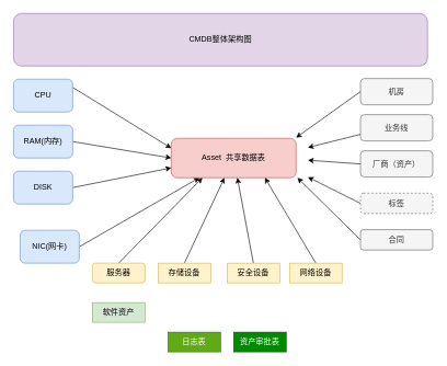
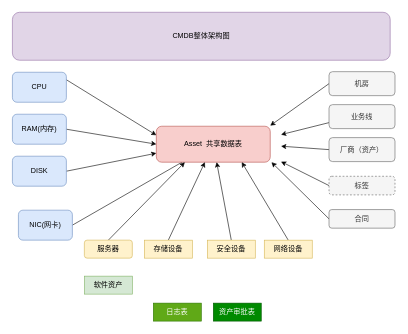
  <mxCell id="0" />
  <mxCell id="1" parent="0" />
  <mxCell id="2" value="CMDB整体架构图" style="rounded=1;whiteSpace=wrap;html=1;fillColor=#e1d5e7;strokeColor=#9673a6;" parent="1" vertex="1"><mxGeometry x="20" y="20" width="630" height="80" as="geometry" /></mxCell>
  <mxCell id="3" style="rounded=0;orthogonalLoop=1;jettySize=auto;html=1;exitX=1;exitY=0.25;exitDx=0;exitDy=0;entryX=0;entryY=0.25;entryDx=0;entryDy=0;" parent="1" source="4" target="11" edge="1"><mxGeometry relative="1" as="geometry" /></mxCell>
  <mxCell id="4" value="CPU" style="rounded=1;whiteSpace=wrap;html=1;fillColor=#dae8fc;strokeColor=#6c8ebf;" parent="1" vertex="1"><mxGeometry x="20" y="120" width="90" height="50" as="geometry" /></mxCell>
  <mxCell id="5" style="edgeStyle=none;rounded=0;orthogonalLoop=1;jettySize=auto;html=1;exitX=1;exitY=0.5;exitDx=0;exitDy=0;entryX=0;entryY=0.5;entryDx=0;entryDy=0;" parent="1" source="6" target="11" edge="1"><mxGeometry relative="1" as="geometry" /></mxCell>
  <mxCell id="6" value="RAM(内存)" style="rounded=1;whiteSpace=wrap;html=1;fillColor=#dae8fc;strokeColor=#6c8ebf;" parent="1" vertex="1"><mxGeometry x="20" y="190" width="90" height="50" as="geometry" /></mxCell>
  <mxCell id="7" style="edgeStyle=none;rounded=0;orthogonalLoop=1;jettySize=auto;html=1;exitX=1;exitY=0.5;exitDx=0;exitDy=0;entryX=0;entryY=0.75;entryDx=0;entryDy=0;" parent="1" source="8" target="11" edge="1"><mxGeometry relative="1" as="geometry" /></mxCell>
  <mxCell id="8" value="DISK" style="rounded=1;whiteSpace=wrap;html=1;fillColor=#dae8fc;strokeColor=#6c8ebf;" parent="1" vertex="1"><mxGeometry x="20" y="260" width="90" height="50" as="geometry" /></mxCell>
- <mxCell id="9" style="edgeStyle=none;rounded=0;orthogonalLoop=1;jettySize=auto;html=1;exitX=1;exitY=0.5;exitDx=0;exitDy=0;" parent="1" source="10" target="11" edge="1"><mxGeometry relative="1" as="geometry" /></mxCell>
+ <mxCell id="9" style="edgeStyle=none;rounded=0;orthogonalLoop=1;jettySize=auto;html=1;exitX=1;exitY=0.5;exitDx=0;exitDy=0;endArrow=none;" parent="1" source="10" target="11" edge="1"><mxGeometry relative="1" as="geometry" /></mxCell>
  <mxCell id="10" value="NIC(网卡)" style="rounded=1;whiteSpace=wrap;html=1;fillColor=#dae8fc;strokeColor=#6c8ebf;" parent="1" vertex="1"><mxGeometry x="30" y="350" width="90" height="50" as="geometry" /></mxCell>
  <mxCell id="11" value="Asset&amp;nbsp; 共享数据表&lt;br&gt;" style="rounded=1;whiteSpace=wrap;html=1;fillColor=#f8cecc;strokeColor=#b85450;" parent="1" vertex="1"><mxGeometry x="260" y="210" width="190" height="60" as="geometry" /></mxCell>
  <mxCell id="12" style="edgeStyle=none;rounded=0;orthogonalLoop=1;jettySize=auto;html=1;exitX=0;exitY=0.5;exitDx=0;exitDy=0;" parent="1" source="13" edge="1"><mxGeometry relative="1" as="geometry"><mxPoint x="450" y="209" as="targetPoint" /></mxGeometry></mxCell>
  <mxCell id="13" value="机房" style="rounded=1;whiteSpace=wrap;html=1;fillColor=#f5f5f5;strokeColor=#666666;fontColor=#333333;" parent="1" vertex="1"><mxGeometry x="548" y="119" width="110" height="40" as="geometry" /></mxCell>
  <mxCell id="14" style="edgeStyle=none;rounded=0;orthogonalLoop=1;jettySize=auto;html=1;exitX=0;exitY=0.75;exitDx=0;exitDy=0;" parent="1" source="15" edge="1"><mxGeometry relative="1" as="geometry"><mxPoint x="468" y="224" as="targetPoint" /></mxGeometry></mxCell>
  <mxCell id="15" value="业务线" style="rounded=1;whiteSpace=wrap;html=1;fillColor=#f5f5f5;strokeColor=#666666;fontColor=#333333;" parent="1" vertex="1"><mxGeometry x="548" y="174" width="110" height="40" as="geometry" /></mxCell>
  <mxCell id="16" style="edgeStyle=none;rounded=0;orthogonalLoop=1;jettySize=auto;html=1;exitX=0;exitY=0.5;exitDx=0;exitDy=0;" parent="1" source="17" edge="1"><mxGeometry relative="1" as="geometry"><mxPoint x="468" y="243.286" as="targetPoint" /></mxGeometry></mxCell>
  <mxCell id="17" value="厂商（资产）" style="rounded=1;whiteSpace=wrap;html=1;fillColor=#f5f5f5;strokeColor=#666666;fontColor=#333333;" parent="1" vertex="1"><mxGeometry x="548" y="229" width="110" height="40" as="geometry" /></mxCell>
  <mxCell id="18" style="edgeStyle=none;rounded=0;orthogonalLoop=1;jettySize=auto;html=1;exitX=0;exitY=0.5;exitDx=0;exitDy=0;" parent="1" source="19" edge="1"><mxGeometry relative="1" as="geometry"><mxPoint x="468" y="269" as="targetPoint" /></mxGeometry></mxCell>
  <mxCell id="19" value="标签" style="rounded=1;whiteSpace=wrap;html=1;fillColor=#f5f5f5;strokeColor=#666666;fontColor=#333333;dashed=1;" parent="1" vertex="1"><mxGeometry x="548" y="293.5" width="110" height="31" as="geometry" /></mxCell>
  <mxCell id="20" style="edgeStyle=none;rounded=0;orthogonalLoop=1;jettySize=auto;html=1;exitX=0;exitY=0.5;exitDx=0;exitDy=0;entryX=0.867;entryY=1.017;entryDx=0;entryDy=0;entryPerimeter=0;" parent="1" source="21" edge="1"><mxGeometry relative="1" as="geometry"><mxPoint x="452.04" y="270.02" as="targetPoint" /></mxGeometry></mxCell>
  <mxCell id="21" value="合同" style="rounded=1;whiteSpace=wrap;html=1;fillColor=#f5f5f5;strokeColor=#666666;fontColor=#333333;" parent="1" vertex="1"><mxGeometry x="548" y="349" width="110" height="31" as="geometry" /></mxCell>
  <mxCell id="22" style="edgeStyle=none;rounded=0;orthogonalLoop=1;jettySize=auto;html=1;exitX=0.5;exitY=0;exitDx=0;exitDy=0;entryX=0.25;entryY=1;entryDx=0;entryDy=0;" parent="1" source="23" target="11" edge="1"><mxGeometry relative="1" as="geometry" /></mxCell>
  <mxCell id="23" value="服务器" style="rounded=1;whiteSpace=wrap;html=1;fillColor=#fff2cc;strokeColor=#d6b656;" parent="1" vertex="1"><mxGeometry x="140" y="400" width="80" height="30" as="geometry" /></mxCell>
  <mxCell id="24" style="edgeStyle=none;rounded=0;orthogonalLoop=1;jettySize=auto;html=1;exitX=0.5;exitY=0;exitDx=0;exitDy=0;" parent="1" source="25" target="11" edge="1"><mxGeometry relative="1" as="geometry" /></mxCell>
  <mxCell id="25" value="存储设备" style="rounded=1;whiteSpace=wrap;html=1;fillColor=#fff2cc;strokeColor=#d6b656;arcSize=0;" parent="1" vertex="1"><mxGeometry x="240" y="400" width="80" height="30" as="geometry" /></mxCell>
  <mxCell id="26" style="edgeStyle=none;rounded=0;orthogonalLoop=1;jettySize=auto;html=1;exitX=0.5;exitY=0;exitDx=0;exitDy=0;" parent="1" source="27" target="11" edge="1"><mxGeometry relative="1" as="geometry" /></mxCell>
  <mxCell id="27" value="安全设备" style="rounded=1;whiteSpace=wrap;html=1;fillColor=#fff2cc;strokeColor=#d6b656;arcSize=0;" parent="1" vertex="1"><mxGeometry x="345" y="400" width="80" height="30" as="geometry" /></mxCell>
  <mxCell id="28" value="软件资产" style="rounded=1;whiteSpace=wrap;html=1;fillColor=#d5e8d4;strokeColor=#82b366;arcSize=0;" parent="1" vertex="1"><mxGeometry x="140" y="460" width="80" height="30" as="geometry" /></mxCell>
  <mxCell id="29" style="edgeStyle=none;rounded=0;orthogonalLoop=1;jettySize=auto;html=1;exitX=0.5;exitY=0;exitDx=0;exitDy=0;entryX=0.75;entryY=1;entryDx=0;entryDy=0;" parent="1" source="30" target="11" edge="1"><mxGeometry relative="1" as="geometry" /></mxCell>
  <mxCell id="30" value="网络设备" style="rounded=1;whiteSpace=wrap;html=1;fillColor=#fff2cc;strokeColor=#d6b656;arcSize=0;" parent="1" vertex="1"><mxGeometry x="440" y="400" width="80" height="30" as="geometry" /></mxCell>
  <mxCell id="31" value="日志表" style="rounded=1;whiteSpace=wrap;html=1;fillColor=#60a917;strokeColor=#2D7600;arcSize=0;fontColor=#ffffff;" parent="1" vertex="1"><mxGeometry x="255" y="505" width="80" height="30" as="geometry" /></mxCell>
  <mxCell id="32" value="资产审批表" style="rounded=1;whiteSpace=wrap;html=1;fillColor=#008a00;strokeColor=#005700;arcSize=0;fontColor=#ffffff;" parent="1" vertex="1"><mxGeometry x="355" y="505" width="80" height="30" as="geometry" /></mxCell>
